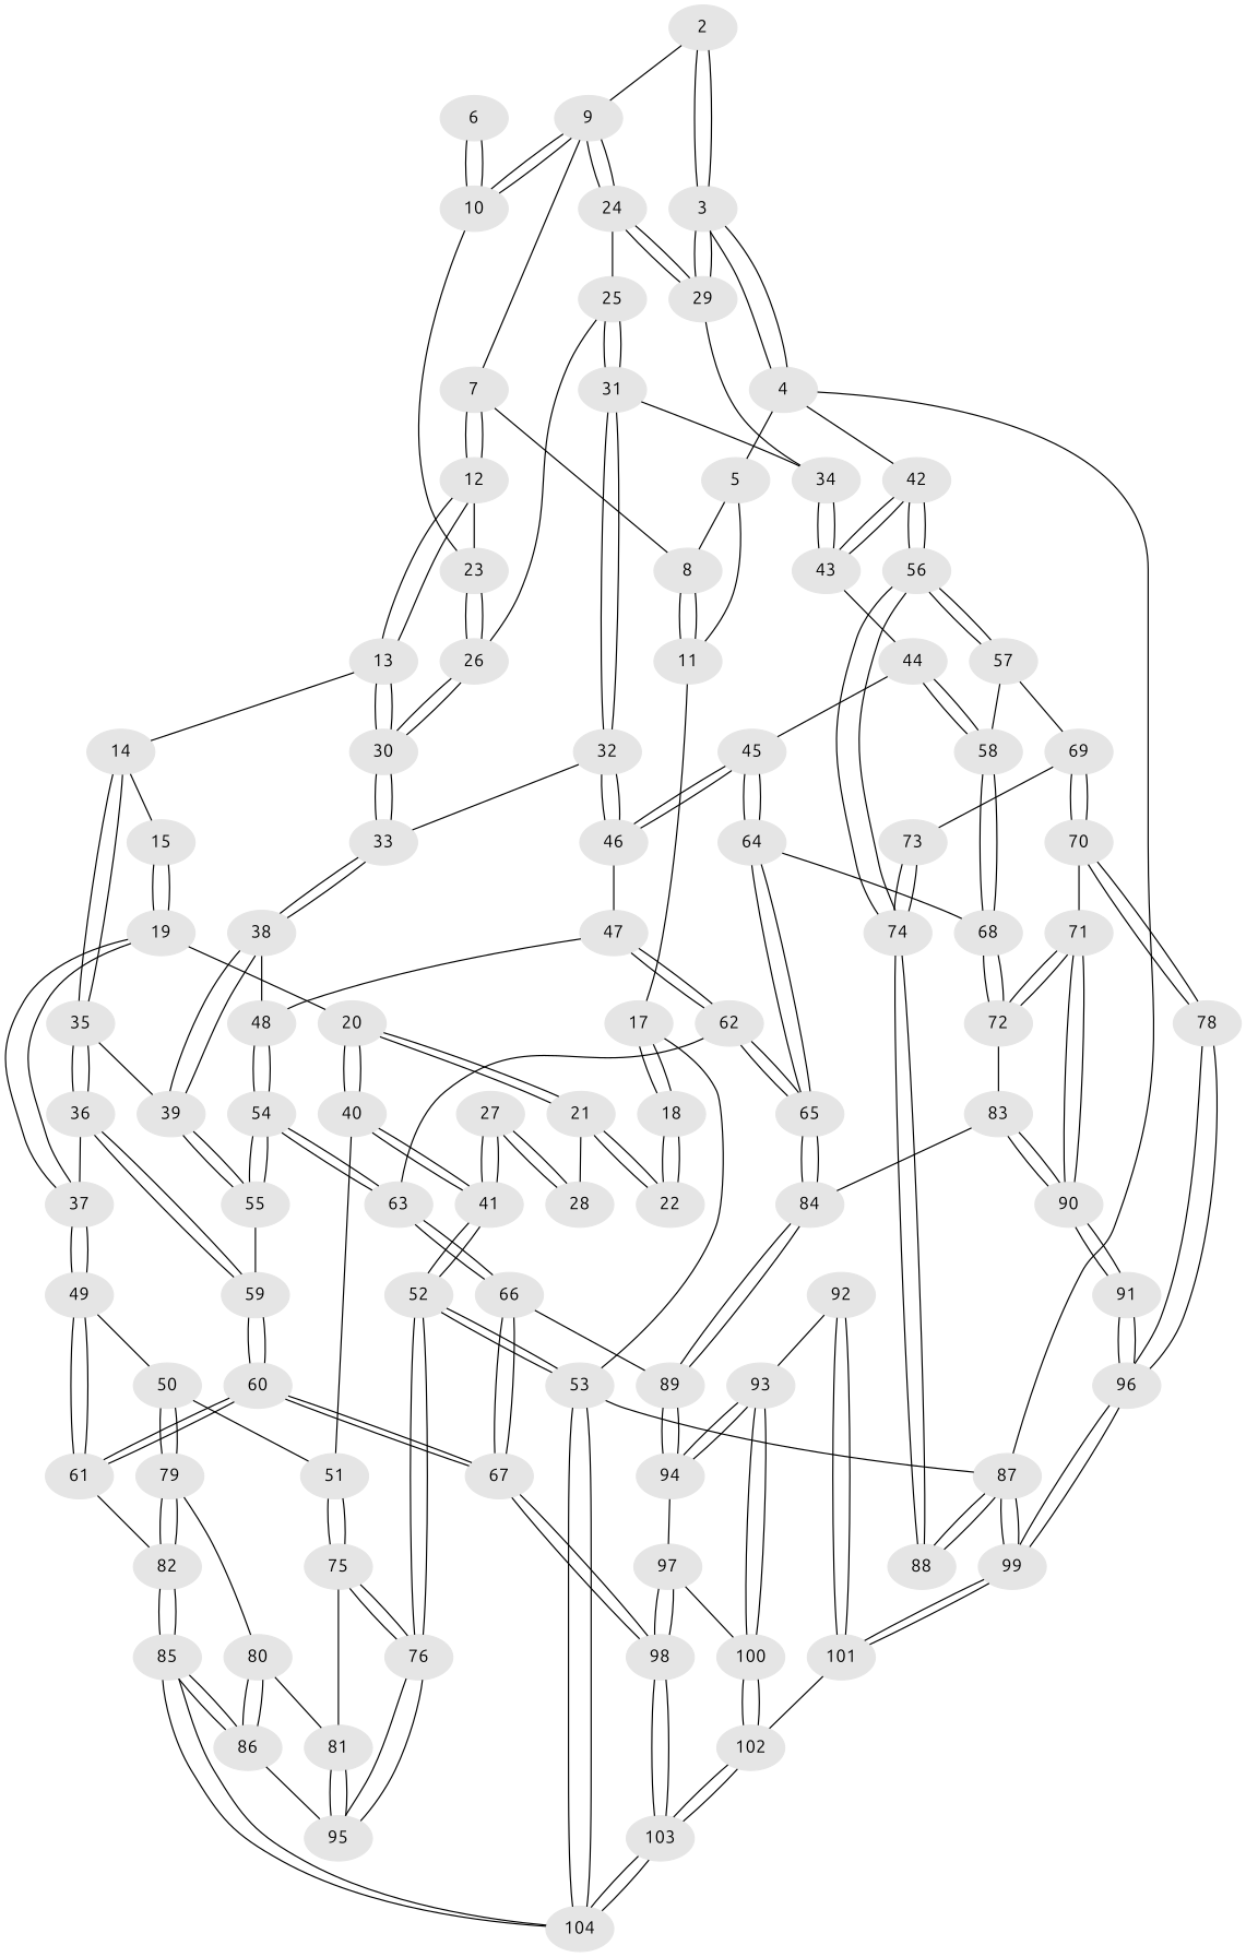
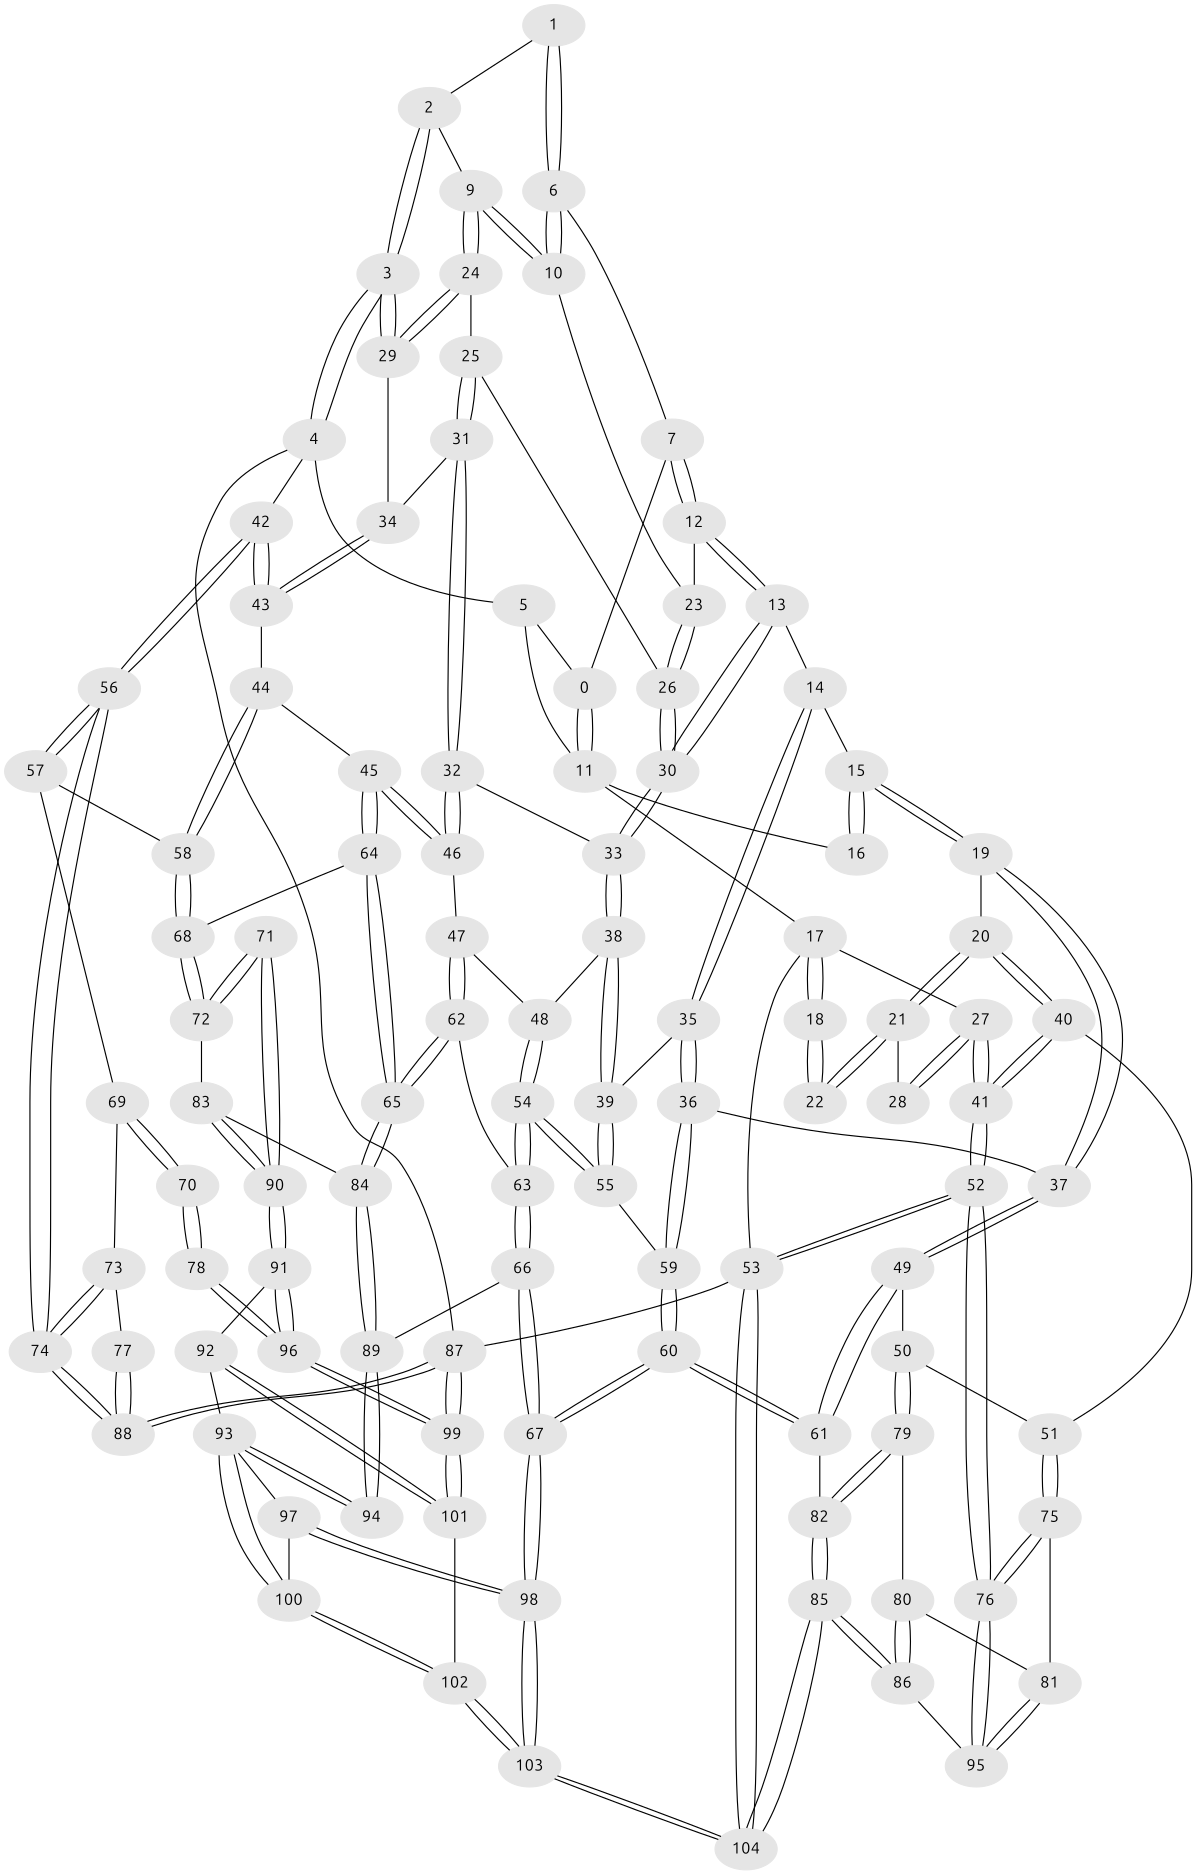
  graph {
    fontname=Ubuntu
    node [color=gray90 fontname=Ubuntu style=filled]
    edge [fontname=Ubuntu]
+   1
    2
    6
    3
    9
    7
    10
    4
    29
    24
    5
    42
    87
    34
-   8
+   8 [label=0]
    11
    43
    56
    88
    99
+   16
    17
    12
    23
    13
    25
    26
    18
    27
    53
    14
    30
    15
    35
    33
    19
    36
    39
    20
    37
    22
    28
    41
    104
    21
    40
    49
    51
    31
    32
    52
    38
    46
    47
    48
    44
    59
    55
    60
    50
    61
    54
    75
    76
    57
    74
    45
    58
    64
    68
    65
    62
    63
    79
    82
    80
    81
    95
    66
    69
    70
    73
    72
    67
    98
    85
    84
    89
    94
    103
    83
    71
    78
+   77
    90
    96
    91
    86
    101
    97
    92
    93
    100
    102
+   1 -- 2
+   1 -- 6
+   1 -- 6
    2 -- 3
    2 -- 3
    2 -- 9
-   9 -- 7
+   6 -- 7
    6 -- 10
    6 -- 10
    3 -- 4
    3 -- 4
    3 -- 29
    3 -- 29
    9 -- 10
    9 -- 10
    9 -- 24
    9 -- 24
    7 -- 8
    7 -- 12
    7 -- 12
    10 -- 23
    4 -- 5
    4 -- 42
    4 -- 87
    29 -- 34
    24 -- 29
    24 -- 29
    24 -- 25
    5 -- 8
    5 -- 11
    42 -- 43
    42 -- 43
    42 -- 56
    42 -- 56
    87 -- 88
    87 -- 88
    87 -- 99
    87 -- 99
    34 -- 43
    34 -- 43
    8 -- 11
    8 -- 11
+   11 -- 16
    11 -- 17
    43 -- 44
    56 -- 57
    56 -- 57
    56 -- 74
    56 -- 74
    99 -- 101
    99 -- 101
    17 -- 18
    17 -- 18
+   17 -- 27
    17 -- 53
    12 -- 23
    12 -- 13
    12 -- 13
    23 -- 26
    23 -- 26
    13 -- 14
    13 -- 30
    13 -- 30
    25 -- 26
    25 -- 31
    25 -- 31
    26 -- 30
    26 -- 30
    18 -- 22
    18 -- 22
    27 -- 28
    27 -- 28
    27 -- 41
    27 -- 41
    53 -- 87
    53 -- 104
    53 -- 104
    14 -- 15
    14 -- 35
    14 -- 35
    30 -- 33
    30 -- 33
+   15 -- 16
+   15 -- 16
    15 -- 19
    15 -- 19
    35 -- 36
    35 -- 36
    35 -- 39
    33 -- 38
    33 -- 38
    19 -- 20
    19 -- 37
    19 -- 37
    36 -- 37
    36 -- 59
    36 -- 59
    39 -- 55
    39 -- 55
    20 -- 21
    20 -- 21
    20 -- 40
    20 -- 40
    37 -- 49
    37 -- 49
    41 -- 52
    41 -- 52
    21 -- 22
    21 -- 22
    21 -- 28
    40 -- 41
    40 -- 41
    40 -- 51
    49 -- 50
    49 -- 61
    49 -- 61
    51 -- 75
    51 -- 75
    31 -- 34
    31 -- 32
    31 -- 32
    32 -- 33
    32 -- 46
    32 -- 46
    52 -- 53
    52 -- 53
    52 -- 76
    52 -- 76
    38 -- 39
    38 -- 39
    38 -- 48
    46 -- 47
    47 -- 48
    47 -- 62
    47 -- 62
    48 -- 54
    48 -- 54
    44 -- 45
    44 -- 58
    44 -- 58
    59 -- 60
    59 -- 60
    55 -- 59
    60 -- 61
    60 -- 61
    60 -- 67
    60 -- 67
    50 -- 51
    50 -- 79
    50 -- 79
    61 -- 82
    54 -- 55
    54 -- 55
    54 -- 63
    54 -- 63
    75 -- 76
    75 -- 76
    75 -- 81
    76 -- 95
    76 -- 95
    57 -- 58
    57 -- 69
    74 -- 88
    74 -- 88
    45 -- 46
    45 -- 46
    45 -- 64
    45 -- 64
    58 -- 68
    58 -- 68
    64 -- 68
    64 -- 65
    64 -- 65
    68 -- 72
    68 -- 72
    65 -- 84
    65 -- 84
    62 -- 65
    62 -- 65
    62 -- 63
    63 -- 66
    63 -- 66
    79 -- 82
    79 -- 82
    79 -- 80
    82 -- 85
    82 -- 85
    80 -- 81
    80 -- 86
    80 -- 86
    81 -- 95
    81 -- 95
    66 -- 67
    66 -- 67
    66 -- 89
    69 -- 70
    69 -- 70
    69 -- 73
-   70 -- 71
    70 -- 78
    70 -- 78
    73 -- 74
    73 -- 74
+   73 -- 77
    72 -- 83
    67 -- 98
    67 -- 98
    98 -- 103
    98 -- 103
    85 -- 104
    85 -- 104
    85 -- 86
    85 -- 86
    84 -- 89
    84 -- 89
    89 -- 94
    89 -- 94
-   94 -- 97
+   93 -- 97
    103 -- 104
    103 -- 104
    83 -- 84
    83 -- 90
    83 -- 90
    71 -- 72
    71 -- 72
    71 -- 90
    71 -- 90
    78 -- 96
    78 -- 96
+   77 -- 88
+   77 -- 88
    90 -- 91
    90 -- 91
    96 -- 99
    96 -- 99
    91 -- 96
    91 -- 96
+   91 -- 92
    86 -- 95
    101 -- 102
    97 -- 98
    97 -- 98
    97 -- 100
    92 -- 101
    92 -- 101
    92 -- 93
    93 -- 94
    93 -- 94
    93 -- 100
    93 -- 100
    100 -- 102
    100 -- 102
    102 -- 103
    102 -- 103
  }
